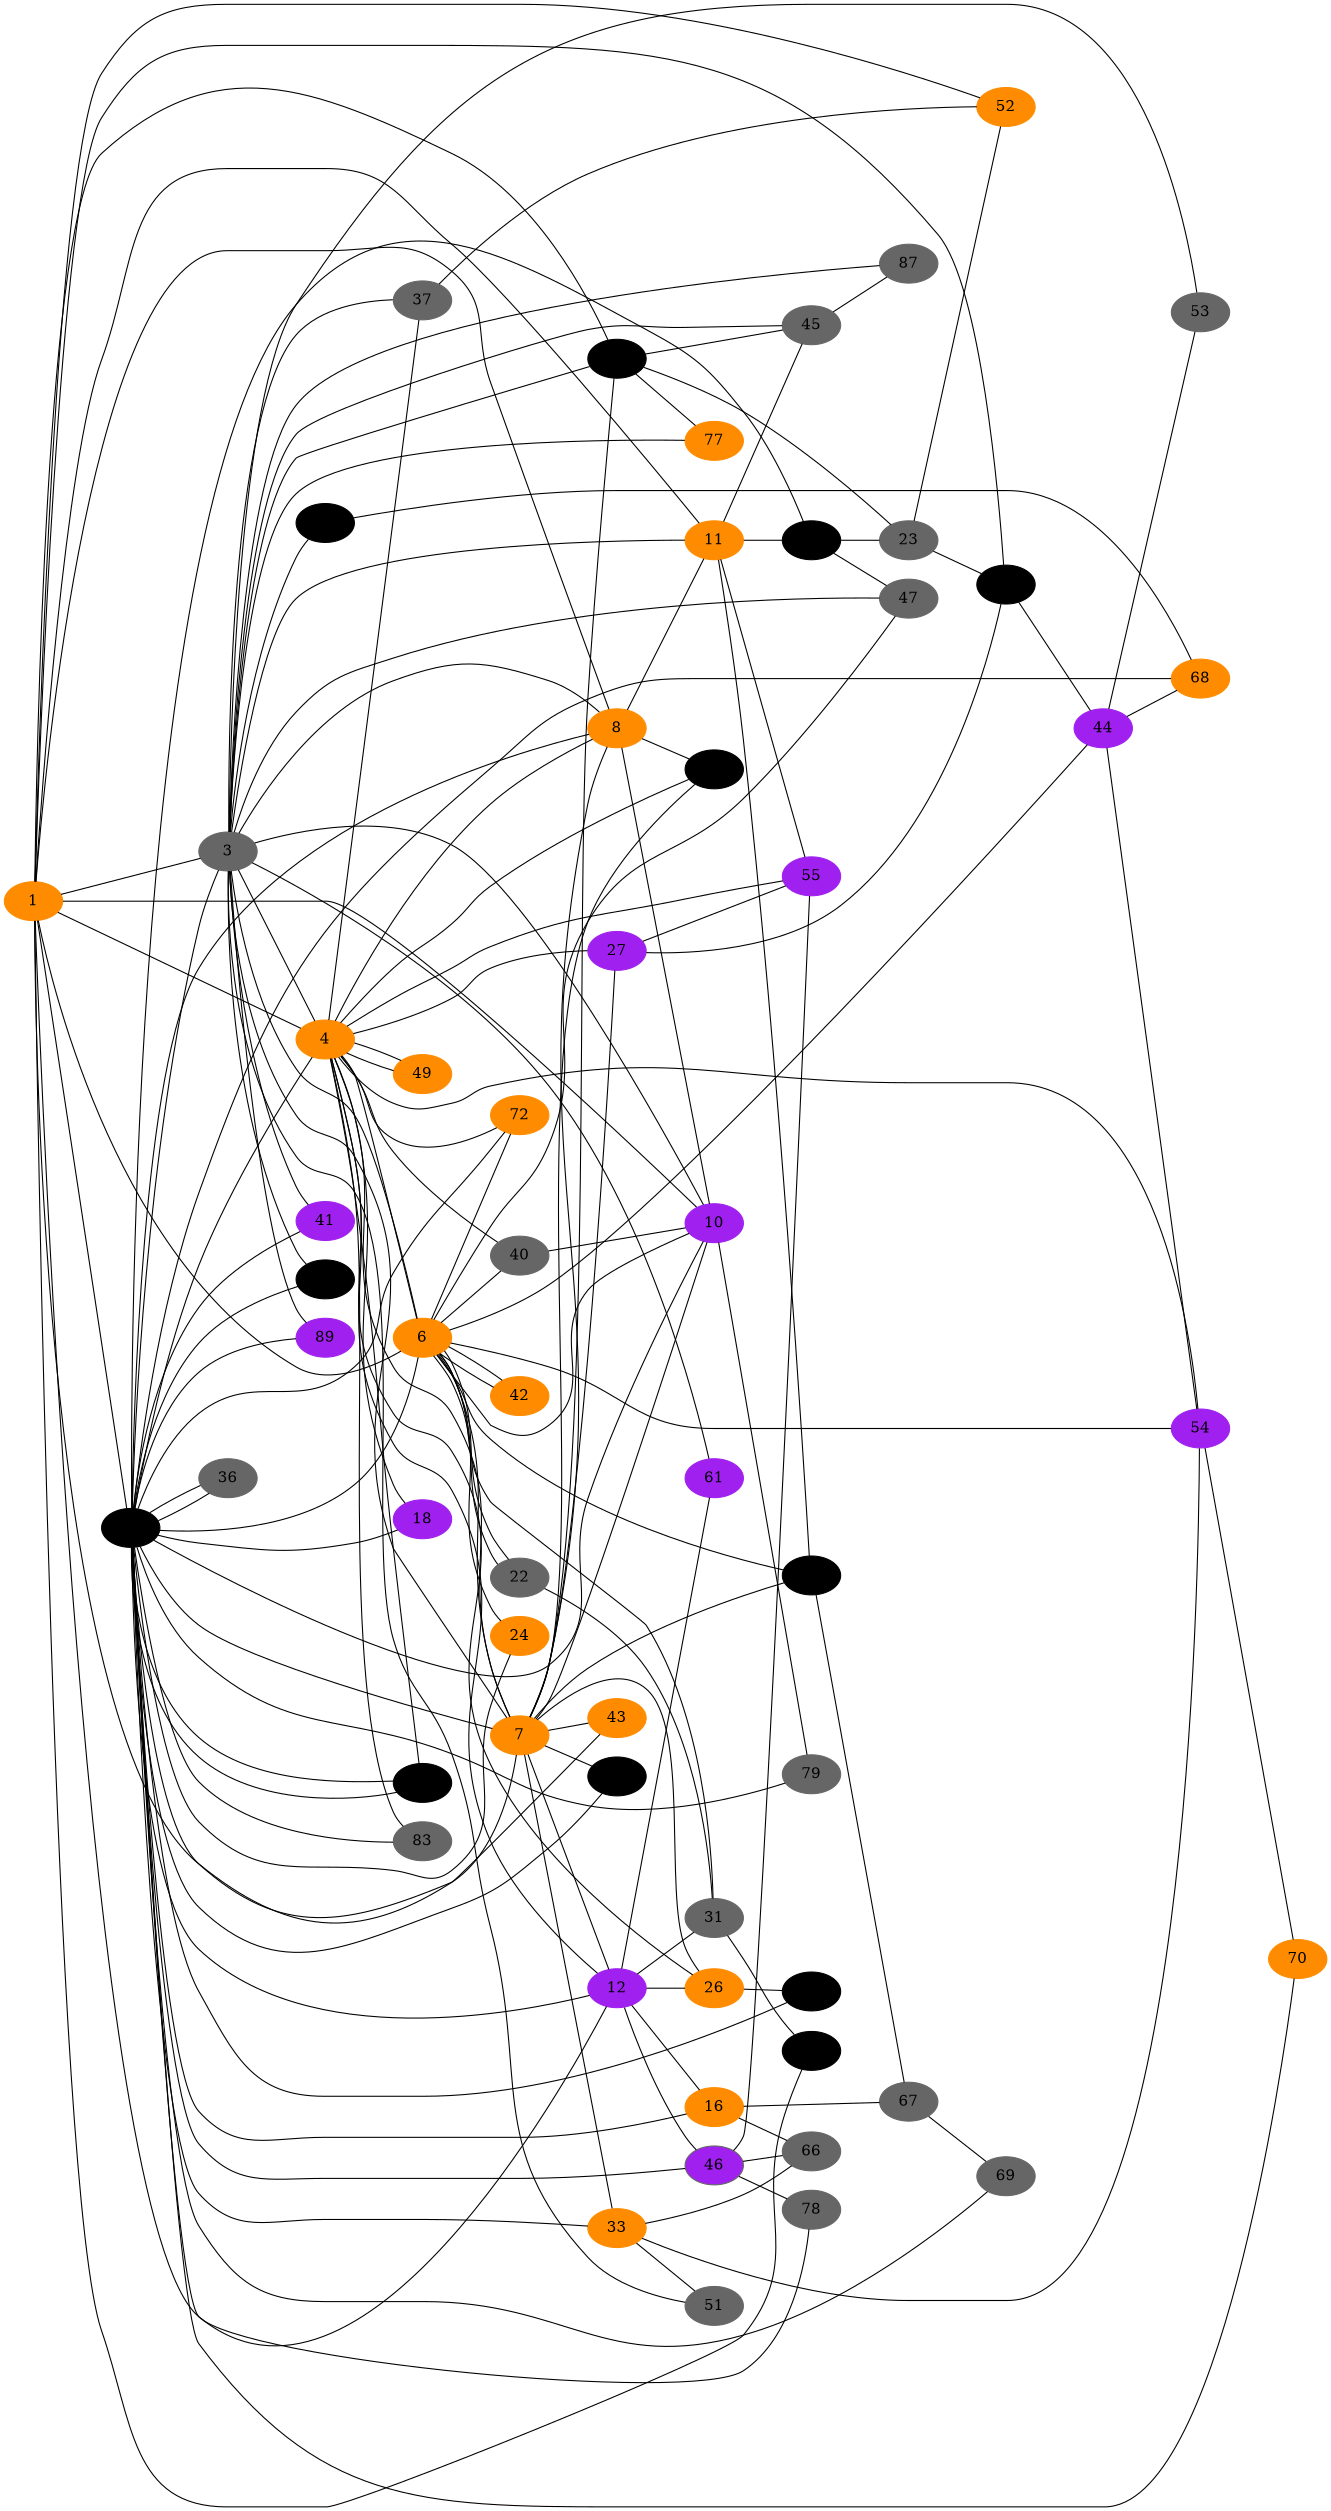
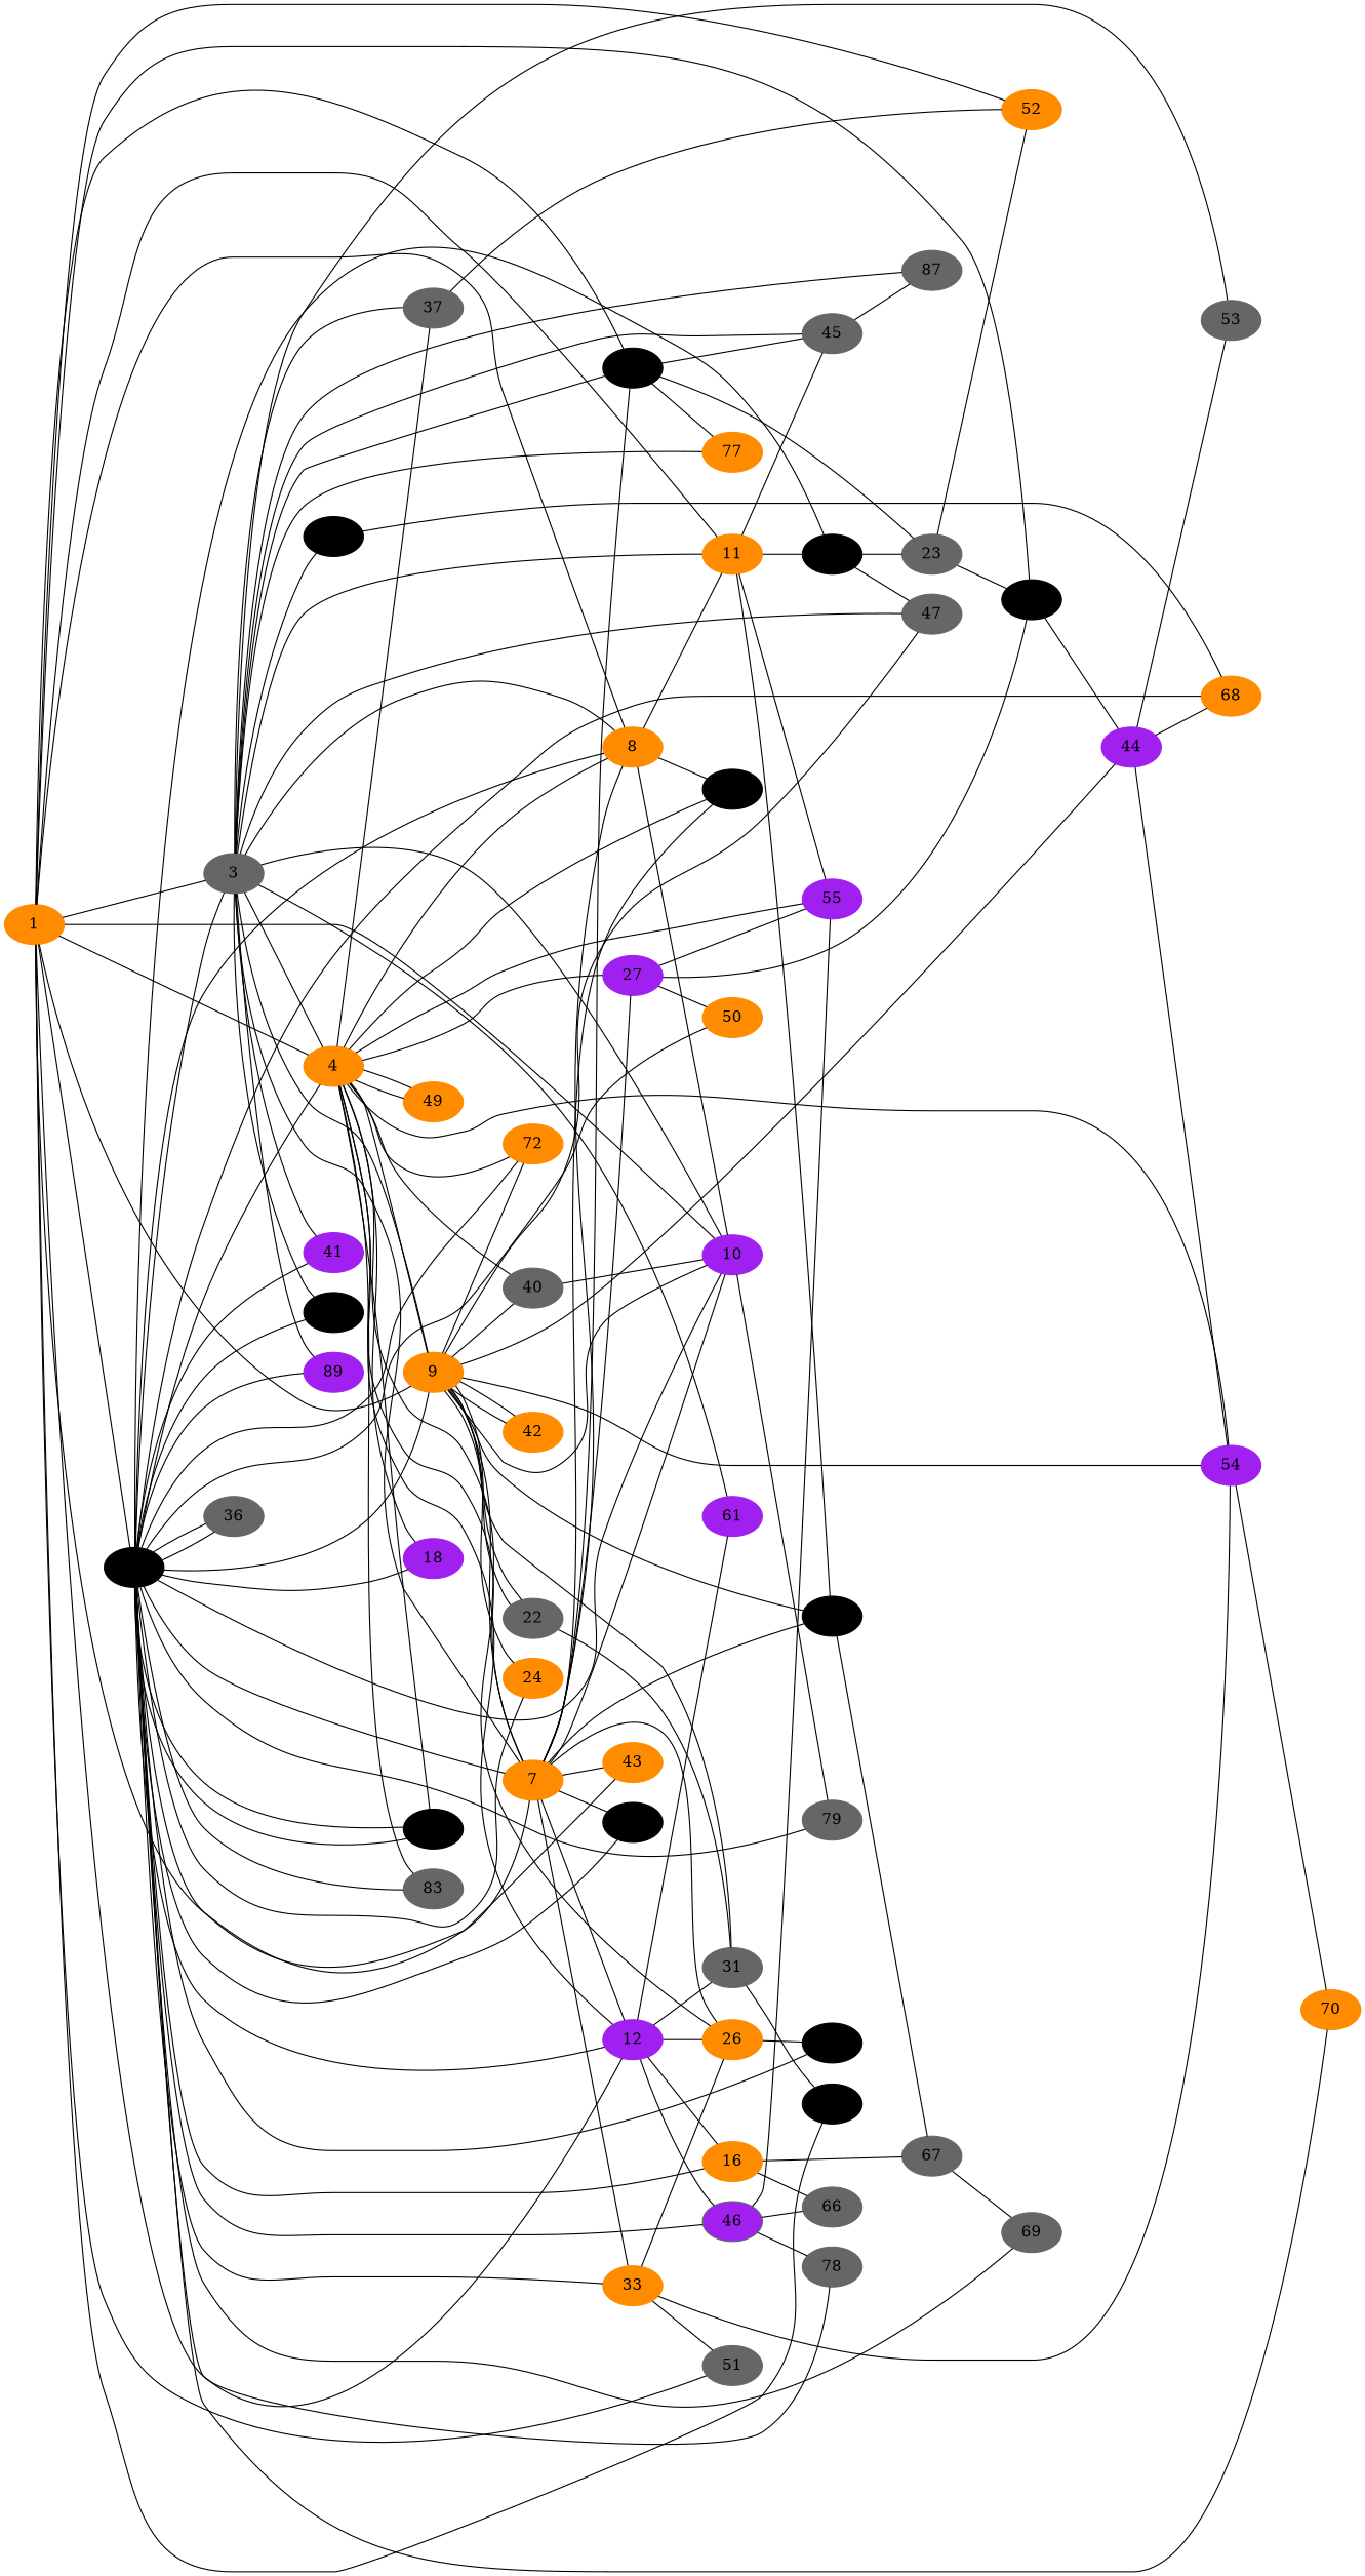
  graph {
    rankdir=LR
    node [color=darkorange style=filled]
    1 [super="+13"]
    2 [color=black super="+9"]
    3 [color=gray40 super="+5"]
    4 [super="+48"]
-   6 [super="+17"]
+   6 [super="+17" label=9]
    7 [super="+39"]
    8 [super="+86"]
    10 [color=purple super="+65"]
    11 [super="+19"]
    12 [color=purple super="+90"]
    14 [color=black super="+28"]
    30 [color=black]
    51 [color=gray40]
    52 [super="+73"]
    80 [color=black]
    15 [color=black super="+20"]
    16 [super="+32"]
    18 [color=purple]
    24
    33 [super="+59"]
    36 [color=gray40]
    38 [color=black super="+82"]
    41 [color=purple]
    43
    46 [color=gray40 fillcolor=purple super="+58"]
+   50
    56 [color=black]
    64 [color=black]
    68 [super="+91"]
    69 [color=gray40]
    70
    72 [super="+75"]
    78 [color=gray40]
    79 [color=gray40]
    83 [color=gray40]
    84 [color=black]
    89 [color=purple]
    29 [color=black]
    37 [color=gray40]
    45 [color=gray40 super="+71"]
    47 [color=gray40 super="+88"]
    53 [color=gray40]
    61 [color=purple]
    77
    87 [color=gray40]
    26 [super="+74"]
    27 [color=purple super="+35"]
    40 [color=gray40]
    49 [super="+62"]
    54 [color=purple super="+57"]
    55 [color=purple super="+81"]
    60 [color=black super="+63"]
    21 [color=black super="+25"]
    22 [color=gray40]
    31 [color=gray40 super="+76"]
    42
    44 [color=purple]
    23 [color=gray40 super="+34"]
    66 [color=gray40 super="+85"]
    67 [color=gray40]
    1 -- 2 [weight=2]
    1 -- 3 [weight=2]
    1 -- 4 [weight=2]
    1 -- 6
    1 -- 7
    1 -- 8 [weight=2]
    1 -- 10 [weight=2]
    1 -- 11
    1 -- 12
    1 -- 14
    1 -- 30
-   3 -- 51
+   1 -- 51
    1 -- 52
    1 -- 80
    2 -- 3 [weight=4]
    2 -- 4 [weight=2]
    2 -- 6 [weight=3]
    2 -- 7 [weight=2]
    2 -- 8 [weight=2]
    2 -- 10 [weight=2]
    2 -- 12
    2 -- 15 [weight=2]
    2 -- 16 [weight=2]
    2 -- 18
    2 -- 24
    2 -- 33
    2 -- 36
    2 -- 36
    2 -- 38
    2 -- 38
    2 -- 41
    2 -- 43
    2 -- 46
+   2 -- 50
    2 -- 56
    2 -- 64
    2 -- 68
    2 -- 69
    2 -- 70
    2 -- 72
    2 -- 78
    2 -- 79
    2 -- 83
    2 -- 84
    2 -- 89
    3 -- 4 [weight=2]
    3 -- 6 [weight=2]
    3 -- 7 [weight=2]
    3 -- 8 [weight=2]
    3 -- 10 [weight=2]
    3 -- 11
    3 -- 14
    3 -- 41
    3 -- 64
    3 -- 89
    3 -- 29 [weight=2]
    3 -- 37
    3 -- 45
    3 -- 47
    3 -- 53
    3 -- 61
    3 -- 77
    3 -- 87
    4 -- 6
    4 -- 7 [weight=2]
    4 -- 8
    4 -- 12
    4 -- 18
    4 -- 38
    4 -- 72
    4 -- 83
    4 -- 37
    4 -- 26
    4 -- 27
    4 -- 40
    4 -- 49 [weight=2]
    4 -- 49
    4 -- 54
    4 -- 55
    4 -- 60
    6 -- 7
    6 -- 10
    6 -- 24
    6 -- 72
    6 -- 47
    6 -- 40
    6 -- 54
    6 -- 21
    6 -- 22
    6 -- 22
    6 -- 31
    6 -- 42
    6 -- 42
    6 -- 44
    7 -- 8
    7 -- 10
    7 -- 12
    7 -- 14
    7 -- 33
    7 -- 43
    7 -- 56
    7 -- 26
    7 -- 27
    7 -- 60
    7 -- 21
    8 -- 10
    8 -- 11
    8 -- 60
    10 -- 79
    11 -- 15
    11 -- 45
    11 -- 55
    11 -- 21
    12 -- 16
    12 -- 46
    12 -- 61
    12 -- 26
    12 -- 31
    14 -- 45
    14 -- 77
    14 -- 23 [weight=2]
    30 -- 44
    15 -- 47
    15 -- 23
    16 -- 66
    16 -- 67
    33 -- 51
    33 -- 54
-   33 -- 66
+   33 -- 26
    46 -- 78
    46 -- 55
    46 -- 66
    29 -- 68
    37 -- 52
    45 -- 87
    26 -- 84
    27 -- 30
+   27 -- 50
    27 -- 55
    40 -- 10
    54 -- 70
    21 -- 67
    22 -- 31
    31 -- 80
    44 -- 68
    44 -- 53
    44 -- 54
    23 -- 30
    23 -- 52
    67 -- 69
  }
